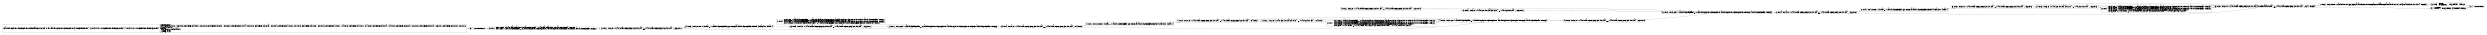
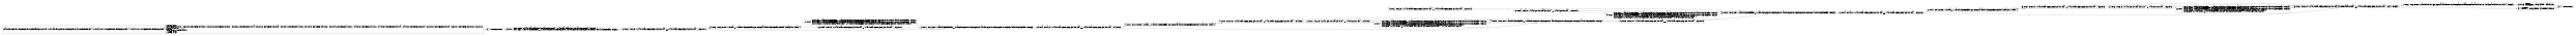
  digraph {
    rankdir=LR
    node [shape=record]
-   n1 [label="{30\:\ ?|MTH_ENTER_BLOCK\l}"]
+   n1 [label="{30\:\ ?|MTH_OBJECT_BLOCK\l}"]
    n2 [label="{32\:\ 0x0000|0x0000: CONST  (r0 I:??[int, float, boolean, short, byte, char, OBJECT, ARRAY]) = (0 ??[int, float, boolean, short, byte, char, OBJECT, ARRAY])  (LINE:2580)\l0x0001: IGET  (r1 I:android.widget.EdgeEffect) = (r2 I:androidx.recyclerview.widget.RecyclerView) androidx.recyclerview.widget.RecyclerView.mLeftGlow android.widget.EdgeEffect  (LINE:2581)\l}"]
    n3 [label="{33\:\ 0x0003|0x0003: IF  (r1 I:??[int, boolean, OBJECT, ARRAY, byte, short, char]) == (0 ??[int, boolean, OBJECT, ARRAY, byte, short, char])  \-\> B:38:0x0018 \l}"]
    n4 [label="{34\:\ 0x0005|0x0005: INVOKE  (r1 I:boolean) = (r1 I:android.widget.EdgeEffect) type: VIRTUAL call: android.widget.EdgeEffect.isFinished():boolean A[MD:():boolean (c)]\l}"]
    n5 [label="{38\:\ 0x0018|0x0018: IGET  (r1 I:android.widget.EdgeEffect) = (r2 I:androidx.recyclerview.widget.RecyclerView) androidx.recyclerview.widget.RecyclerView.mRightGlow android.widget.EdgeEffect  (LINE:2585)\l}"]
    n6 [label="{35\:\ 0x0009|0x0009: IF  (r1 I:??[int, boolean, OBJECT, ARRAY, byte, short, char]) != (0 ??[int, boolean, OBJECT, ARRAY, byte, short, char])  \-\> B:38:0x0018 \l}"]
    n7 [label="{39\:\ 0x001a|0x001a: IF  (r1 I:??[int, boolean, OBJECT, ARRAY, byte, short, char]) == (0 ??[int, boolean, OBJECT, ARRAY, byte, short, char])  \-\> B:44:0x0030 \l}"]
    n8 [label="{37\:\ 0x000d|0x000d: IGET  (r1 I:android.widget.EdgeEffect) = (r2 I:androidx.recyclerview.widget.RecyclerView) androidx.recyclerview.widget.RecyclerView.mLeftGlow android.widget.EdgeEffect  (LINE:2582)\l0x000f: INVOKE  (r1 I:android.widget.EdgeEffect) type: VIRTUAL call: android.widget.EdgeEffect.onRelease():void A[MD:():void (c)]\l0x0012: IGET  (r1 I:android.widget.EdgeEffect) = (r2 I:androidx.recyclerview.widget.RecyclerView) androidx.recyclerview.widget.RecyclerView.mLeftGlow android.widget.EdgeEffect  (LINE:2583)\l0x0014: INVOKE  (r0 I:boolean A[D('needsInvalidate' boolean)]) = (r1 I:android.widget.EdgeEffect) type: VIRTUAL call: android.widget.EdgeEffect.isFinished():boolean A[MD:():boolean (c)]\l}"]
    n9 [label="{40\:\ 0x001c|0x001c: INVOKE  (r1 I:boolean) = (r1 I:android.widget.EdgeEffect) type: VIRTUAL call: android.widget.EdgeEffect.isFinished():boolean A[MD:():boolean (c)]\l}"]
    n10 [label="{44\:\ 0x0030|0x0030: IGET  (r1 I:android.widget.EdgeEffect) = (r2 I:androidx.recyclerview.widget.RecyclerView) androidx.recyclerview.widget.RecyclerView.mTopGlow android.widget.EdgeEffect  (LINE:2589)\l}"]
    n11 [label="{41\:\ 0x0020|0x0020: IF  (r1 I:??[int, boolean, OBJECT, ARRAY, byte, short, char]) != (0 ??[int, boolean, OBJECT, ARRAY, byte, short, char])  \-\> B:44:0x0030 \l}"]
    n12 [label="{45\:\ 0x0032|0x0032: IF  (r1 I:??[int, boolean, OBJECT, ARRAY, byte, short, char]) == (0 ??[int, boolean, OBJECT, ARRAY, byte, short, char])  \-\> B:50:0x0048 \l}"]
    n13 [label="{42\:\ 0x0022|0x0022: IF  (r3 I:??[int, byte, short, char] A[D('dx' int)]) \>= (0 ??[int, byte, short, char])  \-\> B:44:0x0030 \l}"]
    n14 [label="{43\:\ 0x0024|0x0024: IGET  (r1 I:android.widget.EdgeEffect) = (r2 I:androidx.recyclerview.widget.RecyclerView) androidx.recyclerview.widget.RecyclerView.mRightGlow android.widget.EdgeEffect  (LINE:2586)\l0x0026: INVOKE  (r1 I:android.widget.EdgeEffect) type: VIRTUAL call: android.widget.EdgeEffect.onRelease():void A[MD:():void (c)]\l0x0029: IGET  (r1 I:android.widget.EdgeEffect) = (r2 I:androidx.recyclerview.widget.RecyclerView) androidx.recyclerview.widget.RecyclerView.mRightGlow android.widget.EdgeEffect  (LINE:2587)\l0x002b: INVOKE  (r1 I:boolean) = (r1 I:android.widget.EdgeEffect) type: VIRTUAL call: android.widget.EdgeEffect.isFinished():boolean A[MD:():boolean (c)]\l0x002f: ARITH  (r0 I:??[int, boolean]) = (r0 I:??[int, boolean, short, byte, char] A[D('needsInvalidate' boolean)]) \| (r1 I:??[int, boolean, short, byte, char]) \l}"]
    n15 [label="{50\:\ 0x0048|0x0048: IGET  (r1 I:android.widget.EdgeEffect) = (r2 I:androidx.recyclerview.widget.RecyclerView) androidx.recyclerview.widget.RecyclerView.mBottomGlow android.widget.EdgeEffect  (LINE:2593)\l}"]
    n16 [label="{51\:\ 0x004a|0x004a: IF  (r1 I:??[int, boolean, OBJECT, ARRAY, byte, short, char]) == (0 ??[int, boolean, OBJECT, ARRAY, byte, short, char])  \-\> B:56:0x0060 \l}"]
    n17 [label="{47\:\ 0x0038|0x0038: IF  (r1 I:??[int, boolean, OBJECT, ARRAY, byte, short, char]) != (0 ??[int, boolean, OBJECT, ARRAY, byte, short, char])  \-\> B:50:0x0048 \l}"]
    n18 [label="{48\:\ 0x003a|0x003a: IF  (r4 I:??[int, byte, short, char] A[D('dy' int)]) \<= (0 ??[int, byte, short, char])  \-\> B:50:0x0048 \l}"]
+   n19 [label="{49\:\ 0x003c|0x003c: IGET  (r1 I:android.widget.EdgeEffect) = (r2 I:androidx.recyclerview.widget.RecyclerView) androidx.recyclerview.widget.RecyclerView.mTopGlow android.widget.EdgeEffect  (LINE:2590)\l0x003e: INVOKE  (r1 I:android.widget.EdgeEffect) type: VIRTUAL call: android.widget.EdgeEffect.onRelease():void A[MD:():void (c)]\l0x0041: IGET  (r1 I:android.widget.EdgeEffect) = (r2 I:androidx.recyclerview.widget.RecyclerView) androidx.recyclerview.widget.RecyclerView.mTopGlow android.widget.EdgeEffect  (LINE:2591)\l0x0043: INVOKE  (r1 I:boolean) = (r1 I:android.widget.EdgeEffect) type: VIRTUAL call: android.widget.EdgeEffect.isFinished():boolean A[MD:():boolean (c)]\l0x0047: ARITH  (r0 I:??[int, boolean]) = (r0 I:??[int, boolean, short, byte, char] A[D('needsInvalidate' boolean)]) \| (r1 I:??[int, boolean, short, byte, char]) \l}"]
    n20 [label="{52\:\ 0x004c|0x004c: INVOKE  (r1 I:boolean) = (r1 I:android.widget.EdgeEffect) type: VIRTUAL call: android.widget.EdgeEffect.isFinished():boolean A[MD:():boolean (c)]\l}"]
    n21 [label="{56\:\ 0x0060|0x0060: IF  (r0 I:??[int, boolean, OBJECT, ARRAY, byte, short, char] A[D('needsInvalidate' boolean)]) == (0 ??[int, boolean, OBJECT, ARRAY, byte, short, char])  \-\> B:59:?  (LINE:2597)\l}"]
    n22 [label="{53\:\ 0x0050|0x0050: IF  (r1 I:??[int, boolean, OBJECT, ARRAY, byte, short, char]) != (0 ??[int, boolean, OBJECT, ARRAY, byte, short, char])  \-\> B:56:0x0060 \l}"]
    n23 [label="{57\:\ 0x0062|0x0062: INVOKE  (r2 I:android.view.View) type: STATIC call: androidx.core.view.ViewCompat.postInvalidateOnAnimation(android.view.View):void A[MD:(android.view.View):void (m)] (LINE:2598)\l}"]
    n24 [label="{59\:\ ?|SYNTHETIC\lRETURN\l|0x0065: RETURN   A[SYNTHETIC] (LINE:2600)\l}"]
    n25 [label="{54\:\ 0x0052|0x0052: IF  (r4 I:??[int, byte, short, char] A[D('dy' int)]) \>= (0 ??[int, byte, short, char])  \-\> B:56:0x0060 \l}"]
    n26 [label="{55\:\ 0x0054|0x0054: IGET  (r1 I:android.widget.EdgeEffect) = (r2 I:androidx.recyclerview.widget.RecyclerView) androidx.recyclerview.widget.RecyclerView.mBottomGlow android.widget.EdgeEffect  (LINE:2594)\l0x0056: INVOKE  (r1 I:android.widget.EdgeEffect) type: VIRTUAL call: android.widget.EdgeEffect.onRelease():void A[MD:():void (c)]\l0x0059: IGET  (r1 I:android.widget.EdgeEffect) = (r2 I:androidx.recyclerview.widget.RecyclerView) androidx.recyclerview.widget.RecyclerView.mBottomGlow android.widget.EdgeEffect  (LINE:2595)\l0x005b: INVOKE  (r1 I:boolean) = (r1 I:android.widget.EdgeEffect) type: VIRTUAL call: android.widget.EdgeEffect.isFinished():boolean A[MD:():boolean (c)]\l0x005f: ARITH  (r0 I:??[int, boolean]) = (r0 I:??[int, boolean, short, byte, char] A[D('needsInvalidate' boolean)]) \| (r1 I:??[int, boolean, short, byte, char]) \l}"]
-   n27 [label="{58\:\ 0x0065|RETURN\lORIG_RETURN\l|0x0065: RETURN    (LINE:2600)\l}"]
+   n27 [label="{58\:\ 0x0065|RETURN\lORIG_RETURN\l|0x0065: RETURN    (RETURN:2600)\l}"]
    n28 [label="{31\:\ ?|MTH_EXIT_BLOCK\l}"]
    n29 [label="{void androidx.recyclerview.widget.RecyclerView.considerReleasingGlowsOnScroll((r2 'this' I:androidx.recyclerview.widget.RecyclerView A[IMMUTABLE_TYPE, THIS]), (r3 I:int A[D('dx' int), IMMUTABLE_TYPE, METHOD_ARGUMENT]), (r4 I:int A[D('dy' int), IMMUTABLE_TYPE, METHOD_ARGUMENT]))  | USE_LINES_HINTS\lCROSS_EDGE: B:56:0x0060 \-\> B:58:0x0065, CROSS_EDGE: B:54:0x0052 \-\> B:56:0x0060, CROSS_EDGE: B:53:0x0050 \-\> B:56:0x0060, CROSS_EDGE: B:51:0x004a \-\> B:56:0x0060, CROSS_EDGE: B:48:0x003a \-\> B:50:0x0048, CROSS_EDGE: B:47:0x0038 \-\> B:50:0x0048, CROSS_EDGE: B:45:0x0032 \-\> B:50:0x0048, CROSS_EDGE: B:42:0x0022 \-\> B:44:0x0030, CROSS_EDGE: B:41:0x0020 \-\> B:44:0x0030, CROSS_EDGE: B:39:0x001a \-\> B:44:0x0030, CROSS_EDGE: B:36:0x000b \-\> B:38:0x0018, CROSS_EDGE: B:35:0x0009 \-\> B:38:0x0018, CROSS_EDGE: B:33:0x0003 \-\> B:38:0x0018\lINLINE_NOT_NEEDED\lDebug Info:\l  0x0001\-0x0065: r0 'needsInvalidate' Z\l  \-1 \-0x0065: r3 'dx' I\l  \-1 \-0x0065: r4 'dy' I\l}"]
    n1 -> n2
    n2 -> n3
    n3 -> n4 [style=dashed]
    n3 -> n5
    n4 -> n6
    n5 -> n7
    n6 -> n5
    n7 -> n9 [style=dashed]
    n7 -> n10
    n8 -> n5
    n9 -> n11
    n10 -> n12
    n11 -> n10
    n11 -> n13 [style=dashed]
    n12 -> n15
    n13 -> n10
    n13 -> n14 [style=dashed]
    n14 -> n10
    n15 -> n16
    n16 -> n20 [style=dashed]
    n16 -> n21
    n17 -> n15
    n17 -> n18 [style=dashed]
    n18 -> n15
+   n18 -> n19 [style=dashed]
+   n19 -> n15
    n20 -> n22
    n21 -> n23 [style=dashed]
    n21 -> n24
    n22 -> n21
    n22 -> n25 [style=dashed]
    n23 -> n27
    n24 -> n28
    n25 -> n21
    n25 -> n26 [style=dashed]
    n26 -> n21
    n27 -> n28
    n29 -> n1
  }
